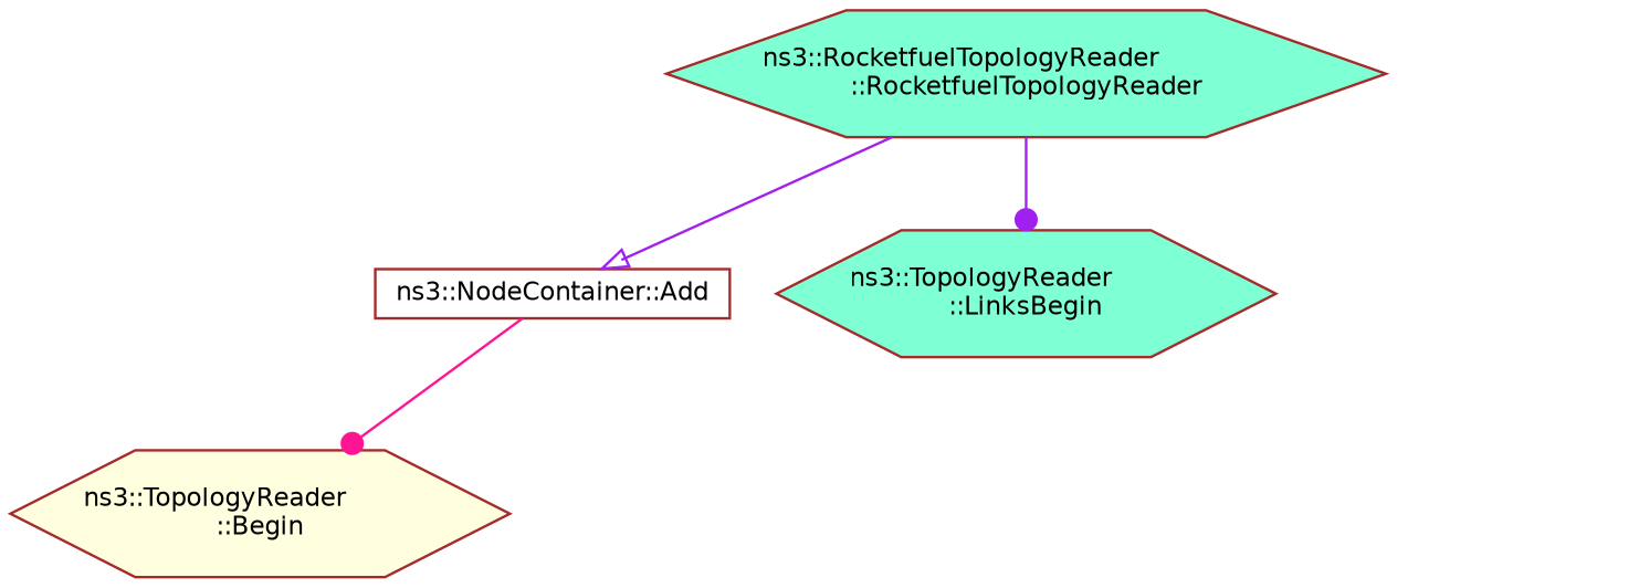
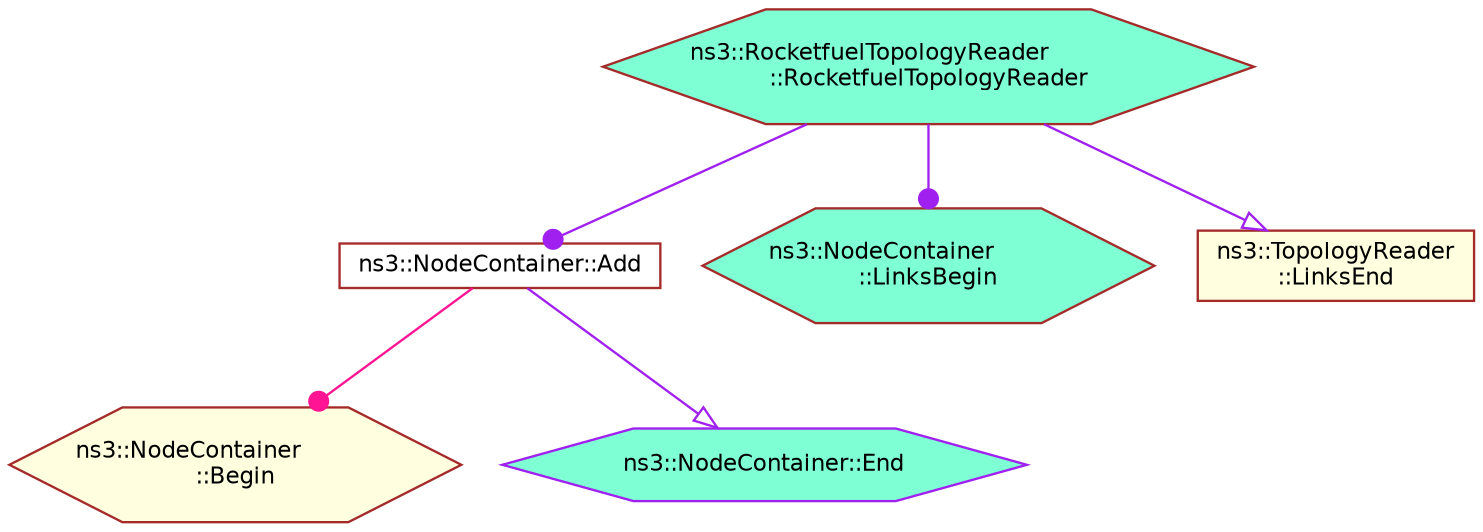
  digraph {
    rankdir=TB
    node [color=brown fillcolor=aquamarine fontname=Helvetica fontsize=10 shape=hexagon style=filled]
    edge [arrowhead=dot color=purple fontname=Helvetica fontsize=10 labelfontname=Helvetica labelfontsize=10 style=solid]
    n1 [fontcolor=black height=0.2 label="ns3::RocketfuelTopologyReader\l::RocketfuelTopologyReader" width=0.4]
    n2 [fillcolor=white height=0.2 label="ns3::NodeContainer::Add" shape=box width=0.4]
-   n3 [height=0.2 label="ns3::TopologyReader\l::LinksBegin" width=0.4]
-   n5 [fillcolor=lightyellow height=0.2 label="ns3::TopologyReader\l::Begin" width=0.4]
-   n1 -> n2 [arrowhead=onormal]
+   n3 [height=0.2 label="ns3::NodeContainer\l::LinksBegin" width=0.4]
+   n4 [fillcolor=lightyellow height=0.2 label="ns3::TopologyReader\l::LinksEnd" shape=box width=0.4]
+   n5 [fillcolor=lightyellow height=0.2 label="ns3::NodeContainer\l::Begin" width=0.4]
+   n6 [color=purple height=0.2 label="ns3::NodeContainer::End" width=0.4]
+   n1 -> n2
    n1 -> n3
+   n1 -> n4 [arrowhead=onormal]
    n2 -> n5 [color=deeppink]
+   n2 -> n6 [arrowhead=onormal]
  }
